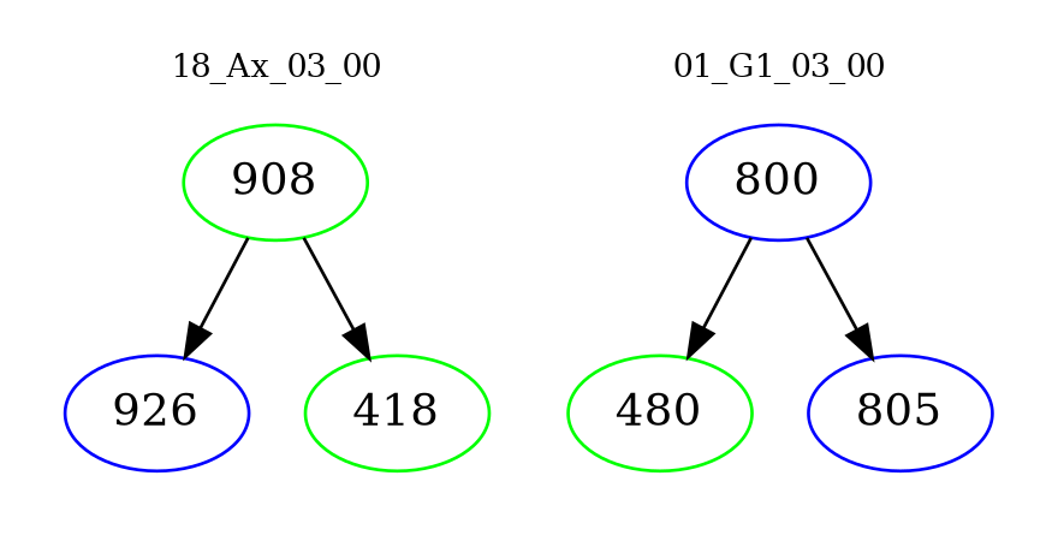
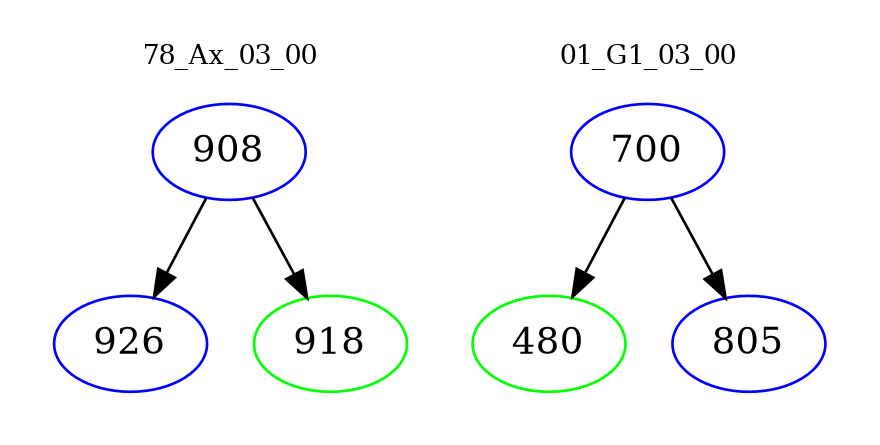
  digraph {
    node [color=blue]
    edge [color=black]
-   n1 [color=green label=908]
+   n1 [label=908]
    n2 [label=926]
-   n3 [color=green label=418]
-   n4 [label=800]
+   n3 [color=green label=918]
+   n4 [label=700]
    n5 [color=green label=480]
    n6 [label=805]
    subgraph cluster_1 {
      color=white
      fontsize=10
-     label="18_Ax_03_00"
+     label="78_Ax_03_00"
      n1
      n2
      n3
    }
    subgraph cluster_2 {
      color=white
      fontsize=10
      label="01_G1_03_00"
      n4
      n5
      n6
    }
    n1 -> n2
    n1 -> n3
    n4 -> n5
    n4 -> n6
  }
